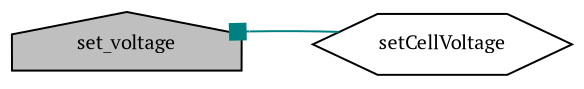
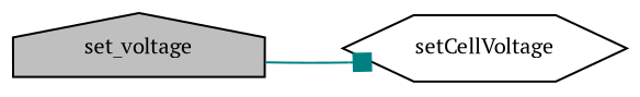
  digraph {
    rankdir=LR
    fontname="PT Serif"
    node [color=black fontname="PT Serif" fontsize=10 style=filled]
    n1 [fillcolor=grey75 fontcolor=black height=0.2 label=set_voltage shape=house width=0.4]
    n2 [fillcolor=white height=0.2 label=setCellVoltage shape=hexagon width=0.4]
-   n2 -> n1 [color=teal fontname="PT Serif" fontsize=10 labelfontname=Helvetica labelfontsize=10 style=solid arrowhead=box]
+   n1 -> n2 [color=teal fontname="PT Serif" fontsize=10 labelfontname=Helvetica labelfontsize=10 style=solid arrowhead=box]
  }
